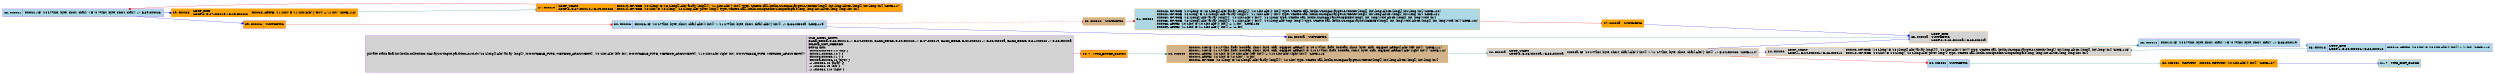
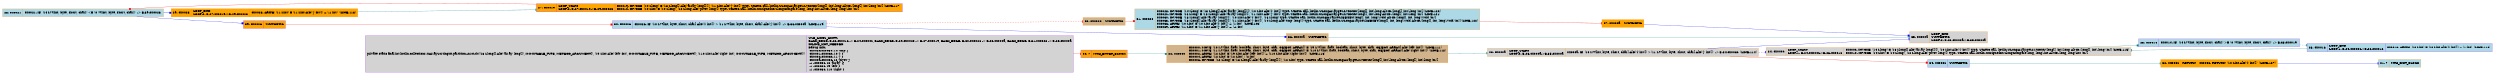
  digraph {
    rankdir=LR
    node [color=darkorange fillcolor=lightblue shape=record style=filled]
    edge [arrowhead=tee color=teal]
    n1 [color=purple fillcolor=orange label="{20\:\ ?|MTH_ENTER_BLOCK\l}"]
    n2 [fillcolor=tan label="{22\:\ 0x0000|0x0000: MOVE  (r0 I:??[int, float, boolean, short, byte, char, OBJECT, ARRAY]) = (r9 I:??[int, float, boolean, short, byte, char, OBJECT, ARRAY] A[D('left' int)])  (LINE:111)\l0x0001: MOVE  (r1 I:??[int, float, boolean, short, byte, char, OBJECT, ARRAY]) = (r10 I:??[int, float, boolean, short, byte, char, OBJECT, ARRAY] A[D('right' int)])  (LINE:112)\l0x0002: ARITH  (r2 I:int) = (r9 I:int A[D('left' int)]) + (r10 I:int A[D('right' int)])  (LINE:113)\l0x0004: ARITH  (r2 I:int) = (r2 I:int) \/ (2 int) \l0x0006: INVOKE  (r2 I:long) = (r8 I:long[] A[D('array' long[])]), (r2 I:int) type: STATIC call: kotlin.ULongArray.get\-s\-VKNKU(long[], int):long A[MD:(long[], int):long (m)]\l}"]
    n3 [fillcolor=lightgrey label="{23\:\ 0x000a|LOOP_START\lLOOP:0: B:23:0x000a\-\>B:35:0x000a\l|0x000a: IF  (r0 I:??[int, byte, short, char] A[D('i' int)]) \> (r1 I:??[int, byte, short, char] A[D('j' int)])  \-\> B:34:0x003c  (LINE:114)\l}"]
    n4 [fillcolor=lightgrey label="{24\:\ 0x000c|LOOP_START\lLOOP:1: B:24:0x000c\-\>B:26:0x0016\l|0x000c: INVOKE  (r4 I:long) = (r8 I:long[] A[D('array' long[])]), (r0 I:int A[D('i' int)]) type: STATIC call: kotlin.ULongArray.get\-s\-VKNKU(long[], int):long A[MD:(long[], int):long (m)] (LINE:115)\l0x0010: INVOKE  (r4 I:int) = (r4 I:long), (r2 I:long A[D('pivot' long)]) type: STATIC call: kotlin.UnsignedKt.ulongCompare(long, long):int A[MD:(long, long):int (m)]\l}"]
    n5 [color=purple label="{34\:\ 0x003c|SYNTHETIC\l}"]
    n6 [fillcolor=lightgrey label="{35\:\ 0x000a|LOOP_END\lSYNTHETIC\lLOOP:0: B:23:0x000a\-\>B:35:0x000a\l}"]
    n7 [color=purple label="{25\:\ 0x0014|0x0014: IF  (r4 I:??[int, byte, short, char]) \>= (0 ??[int, byte, short, char])  \-\> B:38:0x0019 \l}"]
    n8 [fillcolor=orange label="{32\:\ 0x003c|RETURN\l|0x003c: RETURN  (r0 I:int A[D('i' int)])  (LINE:127)\l}"]
    n9 [color=purple label="{26\:\ 0x0016|LOOP_END\lLOOP:1: B:24:0x000c\-\>B:26:0x0016\l|0x0016: ARITH  (r0 I:int) = (r0 I:int A[D('i' int)]) + (1 int)  (LINE:116)\l}"]
    n10 [color=purple fillcolor=orange label="{27\:\ 0x0019|LOOP_START\lLOOP:2: B:27:0x0019\-\>B:29:0x0023\l|0x0019: INVOKE  (r4 I:long) = (r8 I:long[] A[D('array' long[])]), (r1 I:int A[D('j' int)]) type: STATIC call: kotlin.ULongArray.get\-s\-VKNKU(long[], int):long A[MD:(long[], int):long (m)] (LINE:117)\l0x001d: INVOKE  (r4 I:int) = (r4 I:long), (r2 I:long A[D('pivot' long)]) type: STATIC call: kotlin.UnsignedKt.ulongCompare(long, long):int A[MD:(long, long):int (m)]\l}"]
-   n11 [color=purple label="{28\:\ 0x0021|0x0021: IF  (r4 I:??[int, byte, short, char]) \<= (0 ??[int, byte, short, char])  \-\> B:39:0x0026 \l}"]
+   n11 [label="{28\:\ 0x0021|0x0021: IF  (r4 I:??[int, byte, short, char]) \<= (0 ??[int, byte, short, char])  \-\> B:39:0x0026 \l}"]
    n12 [fillcolor=orange label="{29\:\ 0x0023|LOOP_END\lLOOP:2: B:27:0x0019\-\>B:29:0x0023\l|0x0023: ARITH  (r1 I:int) = (r1 I:int A[D('j' int)]) + (\-1 int)  (LINE:118)\l}"]
    n13 [color=purple fillcolor=orange label="{39\:\ 0x0026|SYNTHETIC\l}"]
    n14 [color=purple label="{30\:\ 0x0026|0x0026: IF  (r0 I:??[int, byte, short, char] A[D('i' int)]) \> (r1 I:??[int, byte, short, char] A[D('j' int)])  \-\> B:36:0x000a  (LINE:119)\l}"]
    n15 [fillcolor=tan label="{33\:\ 0x0028|SYNTHETIC\l}"]
    n16 [fillcolor=tan label="{36\:\ 0x000a|SYNTHETIC\l}"]
    n17 [label="{31\:\ 0x0028|0x0028: INVOKE  (r4 I:long) = (r8 I:long[] A[D('array' long[])]), (r0 I:int A[D('i' int)]) type: STATIC call: kotlin.ULongArray.get\-s\-VKNKU(long[], int):long A[MD:(long[], int):long (m)] (LINE:120)\l0x002c: INVOKE  (r6 I:long) = (r8 I:long[] A[D('array' long[])]), (r1 I:int A[D('j' int)]) type: STATIC call: kotlin.ULongArray.get\-s\-VKNKU(long[], int):long A[MD:(long[], int):long (m)] (LINE:121)\l0x0030: INVOKE  (r8 I:long[] A[D('array' long[])]), (r0 I:int A[D('i' int)]), (r6 I:long) type: STATIC call: kotlin.ULongArray.set\-k8EXiF4(long[], int, long):void A[MD:(long[], int, long):void (m)]\l0x0033: INVOKE  (r8 I:long[] A[D('array' long[])]), (r1 I:int A[D('j' int)]), (r4 I:long A[D('tmp' long)]) type: STATIC call: kotlin.ULongArray.set\-k8EXiF4(long[], int, long):void A[MD:(long[], int, long):void (m)] (LINE:122)\l0x0036: ARITH  (r0 I:int) = (r0 I:int A[D('i' int)]) + (1 int)  (LINE:123)\l0x0039: ARITH  (r1 I:int) = (r1 I:int A[D('j' int)]) + (\-1 int) \l}"]
    n18 [fillcolor=orange label="{37\:\ 0x000a|SYNTHETIC\l}"]
    n19 [label="{21\:\ ?|MTH_EXIT_BLOCK\l}"]
    n20 [color=purple fillcolor=lightgrey label="{private static final int kotlin.collections.UArraySortingKt.partition\-\-nroSd4((r8 I:long[] A[D('array' long[]), IMMUTABLE_TYPE, METHOD_ARGUMENT]), (r9 I:int A[D('left' int), IMMUTABLE_TYPE, METHOD_ARGUMENT]), (r10 I:int A[D('right' int), IMMUTABLE_TYPE, METHOD_ARGUMENT]))  | USE_LINES_HINTS\lBACK_EDGE: B:26:0x0016 \-\> B:24:0x000c, BACK_EDGE: B:29:0x0023 \-\> B:27:0x0019, BACK_EDGE: B:30:0x0026 \-\> B:23:0x000a, BACK_EDGE: B:31:0x0028 \-\> B:23:0x000a\lINLINE_NOT_NEEDED\lDebug Info:\l  0x002c\-0x0039: r4 'tmp' J\l  0x0001\-0x003c: r0 'i' I\l  0x0002\-0x003c: r1 'j' I\l  0x000a\-0x003c: r2 'pivot' J\l  \-1 \-0x003c: r8 'array' [J\l  \-1 \-0x003c: r9 'left' I\l  \-1 \-0x003c: r10 'right' I\l}"]
    n1 -> n2 [arrowhead=box]
    n2 -> n3
    n3 -> n4 [color=blue style=dashed]
    n3 -> n5 [arrowhead=box color=red]
    n3 -> n6 [color=blue]
    n4 -> n7 [arrowhead=box]
    n5 -> n8
    n7 -> n9 [style=dashed]
    n8 -> n19 [color=blue]
    n9 -> n4
    n10 -> n11 [arrowhead=box color=red]
    n11 -> n12 [arrowhead=box color=blue style=solid]
    n11 -> n13 [arrowhead=box color=blue]
    n12 -> n10
    n13 -> n14 [arrowhead=box color=red]
    n14 -> n15 [color=red style=dashed]
    n14 -> n16 [arrowhead=box color=blue]
    n15 -> n17 [arrowhead=box color=red]
    n16 -> n6
    n17 -> n18 [color=red]
    n18 -> n6 [arrowhead=box color=blue]
    n20 -> n1 [color=red]
  }
